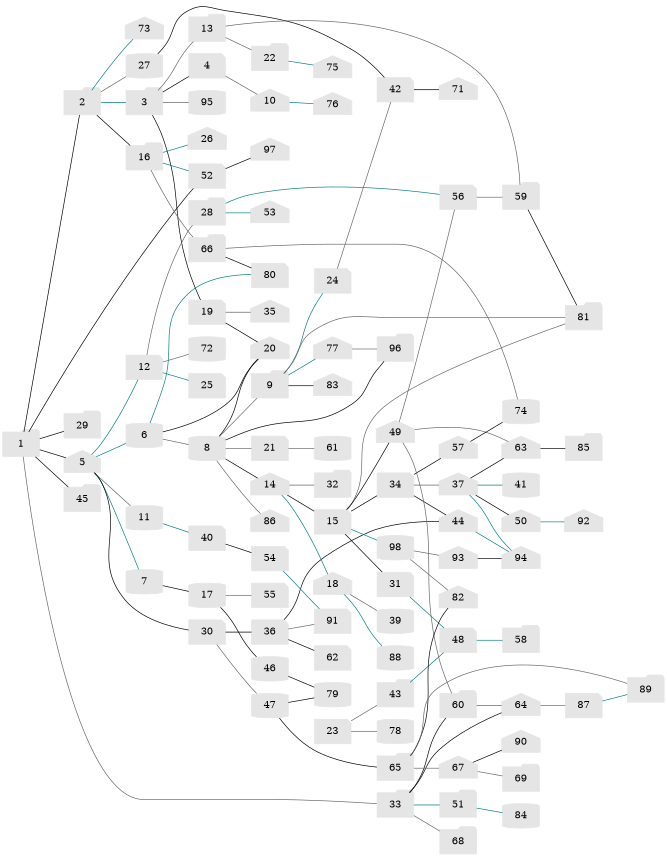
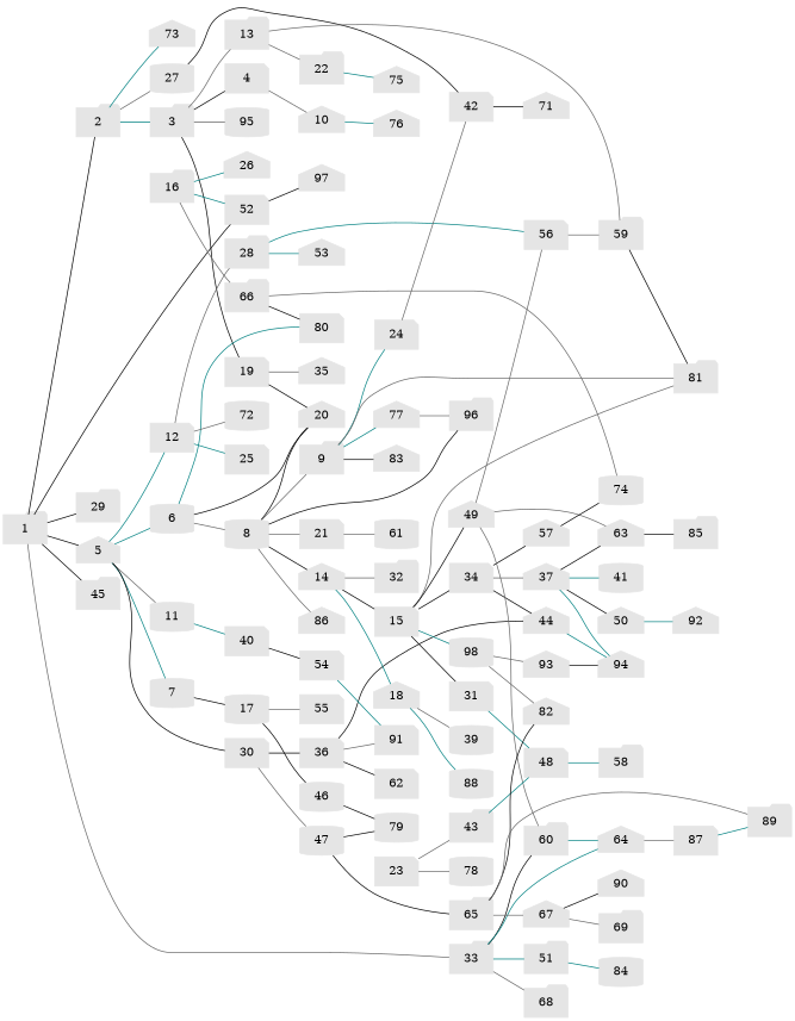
  graph {
    rankdir=LR
    node [color=gray90 shape=house style=filled]
    edge [color=black]
    1 [shape=folder]
    2 [shape=folder]
    5
    29 [shape=folder]
    33 [shape=folder]
    45 [shape=folder]
    52 [shape=note]
    3 [shape=folder]
    16 [shape=folder]
    27 [shape=cylinder]
    73
    6 [shape=cylinder]
    7 [shape=cylinder]
    11 [shape=cylinder]
    12 [shape=note]
    30 [shape=note]
    51 [shape=folder]
    60 [shape=folder]
    64
    68 [shape=folder]
    97
    4 [shape=note]
    13 [shape=folder]
    19 [shape=note]
    95 [shape=cylinder]
    26
    66 [shape=folder]
    42 [shape=note]
    10
    22 [shape=folder]
    59 [shape=folder]
    20
    35
    76
    8 [shape=cylinder]
    80 [shape=note]
    17 [shape=cylinder]
    40 [shape=note]
    25 [shape=note]
    28 [shape=folder]
    72 [shape=cylinder]
    36 [shape=note]
    47 [shape=cylinder]
    9 [shape=folder]
    14
    21 [shape=note]
    86
    96 [shape=folder]
    46 [shape=cylinder]
    55 [shape=note]
    24 [shape=note]
    77
    81 [shape=folder]
    83
    15 [shape=note]
    18
    32 [shape=folder]
    61 [shape=cylinder]
    54 [shape=note]
    53
    56 [shape=note]
    75
    31 [shape=note]
    34 [shape=note]
    n65 [label=98 shape=cylinder]
    49
    39 [shape=cylinder]
    88 [shape=cylinder]
    48 [shape=note]
    37
    44
    57
    82
    93
    63
    74 [shape=cylinder]
    23 [shape=note]
    43 [shape=folder]
    78 [shape=cylinder]
    79 [shape=cylinder]
    71
    62 [shape=note]
    91 [shape=note]
    65 [shape=folder]
    58 [shape=folder]
    84 [shape=cylinder]
    87 [shape=note]
    41 [shape=cylinder]
    50
    94
    92
    85 [shape=folder]
    67
    89 [shape=folder]
    69 [shape=folder]
    90
    1 -- 2
    1 -- 5
    1 -- 29
    1 -- 33 [color=gray40]
    1 -- 45
    1 -- 52
    2 -- 3 [color=teal]
-   2 -- 16
    2 -- 27 [color=gray40]
    2 -- 73 [color=teal]
    5 -- 6 [color=teal]
    5 -- 7 [color=teal]
    5 -- 11 [color=gray40]
    5 -- 12 [color=teal]
    5 -- 30
    33 -- 51 [color=teal]
    33 -- 60
-   33 -- 64
+   33 -- 64 [color=teal]
    33 -- 68 [color=gray40]
    52 -- 97
    3 -- 4
    3 -- 13 [color=gray40]
    3 -- 19
    3 -- 95 [color=gray40]
    16 -- 52 [color=teal]
    16 -- 26 [color=teal]
    16 -- 66 [color=gray40]
    27 -- 42
    6 -- 20
    6 -- 8 [color=gray40]
    6 -- 80 [color=teal]
    7 -- 17
    11 -- 40 [color=teal]
    12 -- 25 [color=teal]
    12 -- 28 [color=gray40]
    12 -- 72 [color=gray40]
    30 -- 36
    30 -- 47 [color=gray40]
    51 -- 84 [color=teal]
    60 -- 64 [color=teal]
    64 -- 87 [color=gray40]
    4 -- 10 [color=gray40]
    13 -- 22 [color=gray40]
    13 -- 59 [color=gray40]
    19 -- 20
    19 -- 35 [color=gray40]
    66 -- 80
    66 -- 74 [color=gray40]
    42 -- 71
    10 -- 76 [color=teal]
    22 -- 75 [color=teal]
    59 -- 81
    8 -- 20
    8 -- 9 [color=gray40]
    8 -- 14
    8 -- 21 [color=gray40]
    8 -- 86 [color=gray40]
    8 -- 96
    17 -- 46
    17 -- 55 [color=gray40]
    40 -- 54
    28 -- 53 [color=teal]
    28 -- 56 [color=teal]
    36 -- 44
    36 -- 62
    36 -- 91 [color=gray40]
    47 -- 79
    47 -- 65
    9 -- 24 [color=teal]
    9 -- 77 [color=teal]
    9 -- 81 [color=gray40]
    9 -- 83
    14 -- 15
    14 -- 18 [color=teal]
    14 -- 32 [color=gray40]
    21 -- 61 [color=gray40]
    46 -- 79
    24 -- 42 [color=gray40]
    77 -- 96 [color=gray40]
    15 -- 81 [color=gray40]
    15 -- 31
    15 -- 34
    15 -- n65 [color=teal]
    15 -- 49
    18 -- 39 [color=gray40]
    18 -- 88 [color=teal]
    54 -- 91 [color=teal]
    56 -- 59 [color=gray40]
    31 -- 48 [color=teal]
    34 -- 37 [color=gray40]
    34 -- 44
    34 -- 57
    n65 -- 82 [color=gray40]
    n65 -- 93 [color=gray40]
    49 -- 60 [color=gray40]
    49 -- 56 [color=gray40]
    49 -- 63 [color=gray40]
    48 -- 58 [color=teal]
    37 -- 63
    37 -- 41 [color=teal]
    37 -- 50
    37 -- 94 [color=teal]
    44 -- 94 [color=teal]
    57 -- 74
    93 -- 94
    63 -- 85
    23 -- 43 [color=gray40]
    23 -- 78 [color=gray40]
    43 -- 48 [color=teal]
    65 -- 82
    65 -- 67 [color=gray40]
    65 -- 89 [color=gray40]
    87 -- 89 [color=teal]
    50 -- 92 [color=teal]
    67 -- 69 [color=gray40]
    67 -- 90
  }
